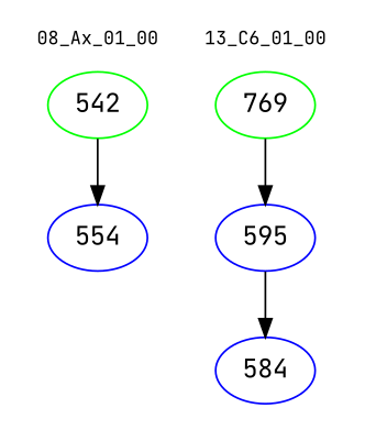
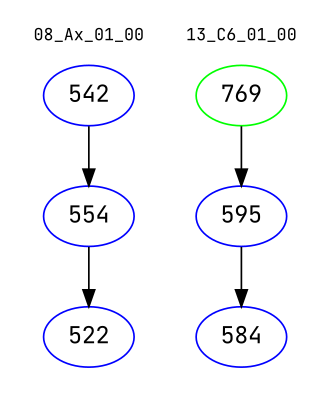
  digraph {
    fontname="JetBrains Mono"
    node [color=blue fontname="JetBrains Mono"]
    edge [color=black fontname="JetBrains Mono"]
-   n1 [color=green label=542]
+   n1 [label=542]
    n2 [label=554]
+   n3 [label=522]
    n4 [color=green label=769]
    n5 [label=595]
    n6 [label=584]
    subgraph cluster_1 {
      color=white
      fontsize=10
      label="08_Ax_01_00"
      n1
      n2
+     n3
    }
    subgraph cluster_2 {
      color=white
      fontsize=10
      label="13_C6_01_00"
      n4
      n5
      n6
    }
    n1 -> n2
+   n2 -> n3
    n4 -> n5
    n5 -> n6
  }
